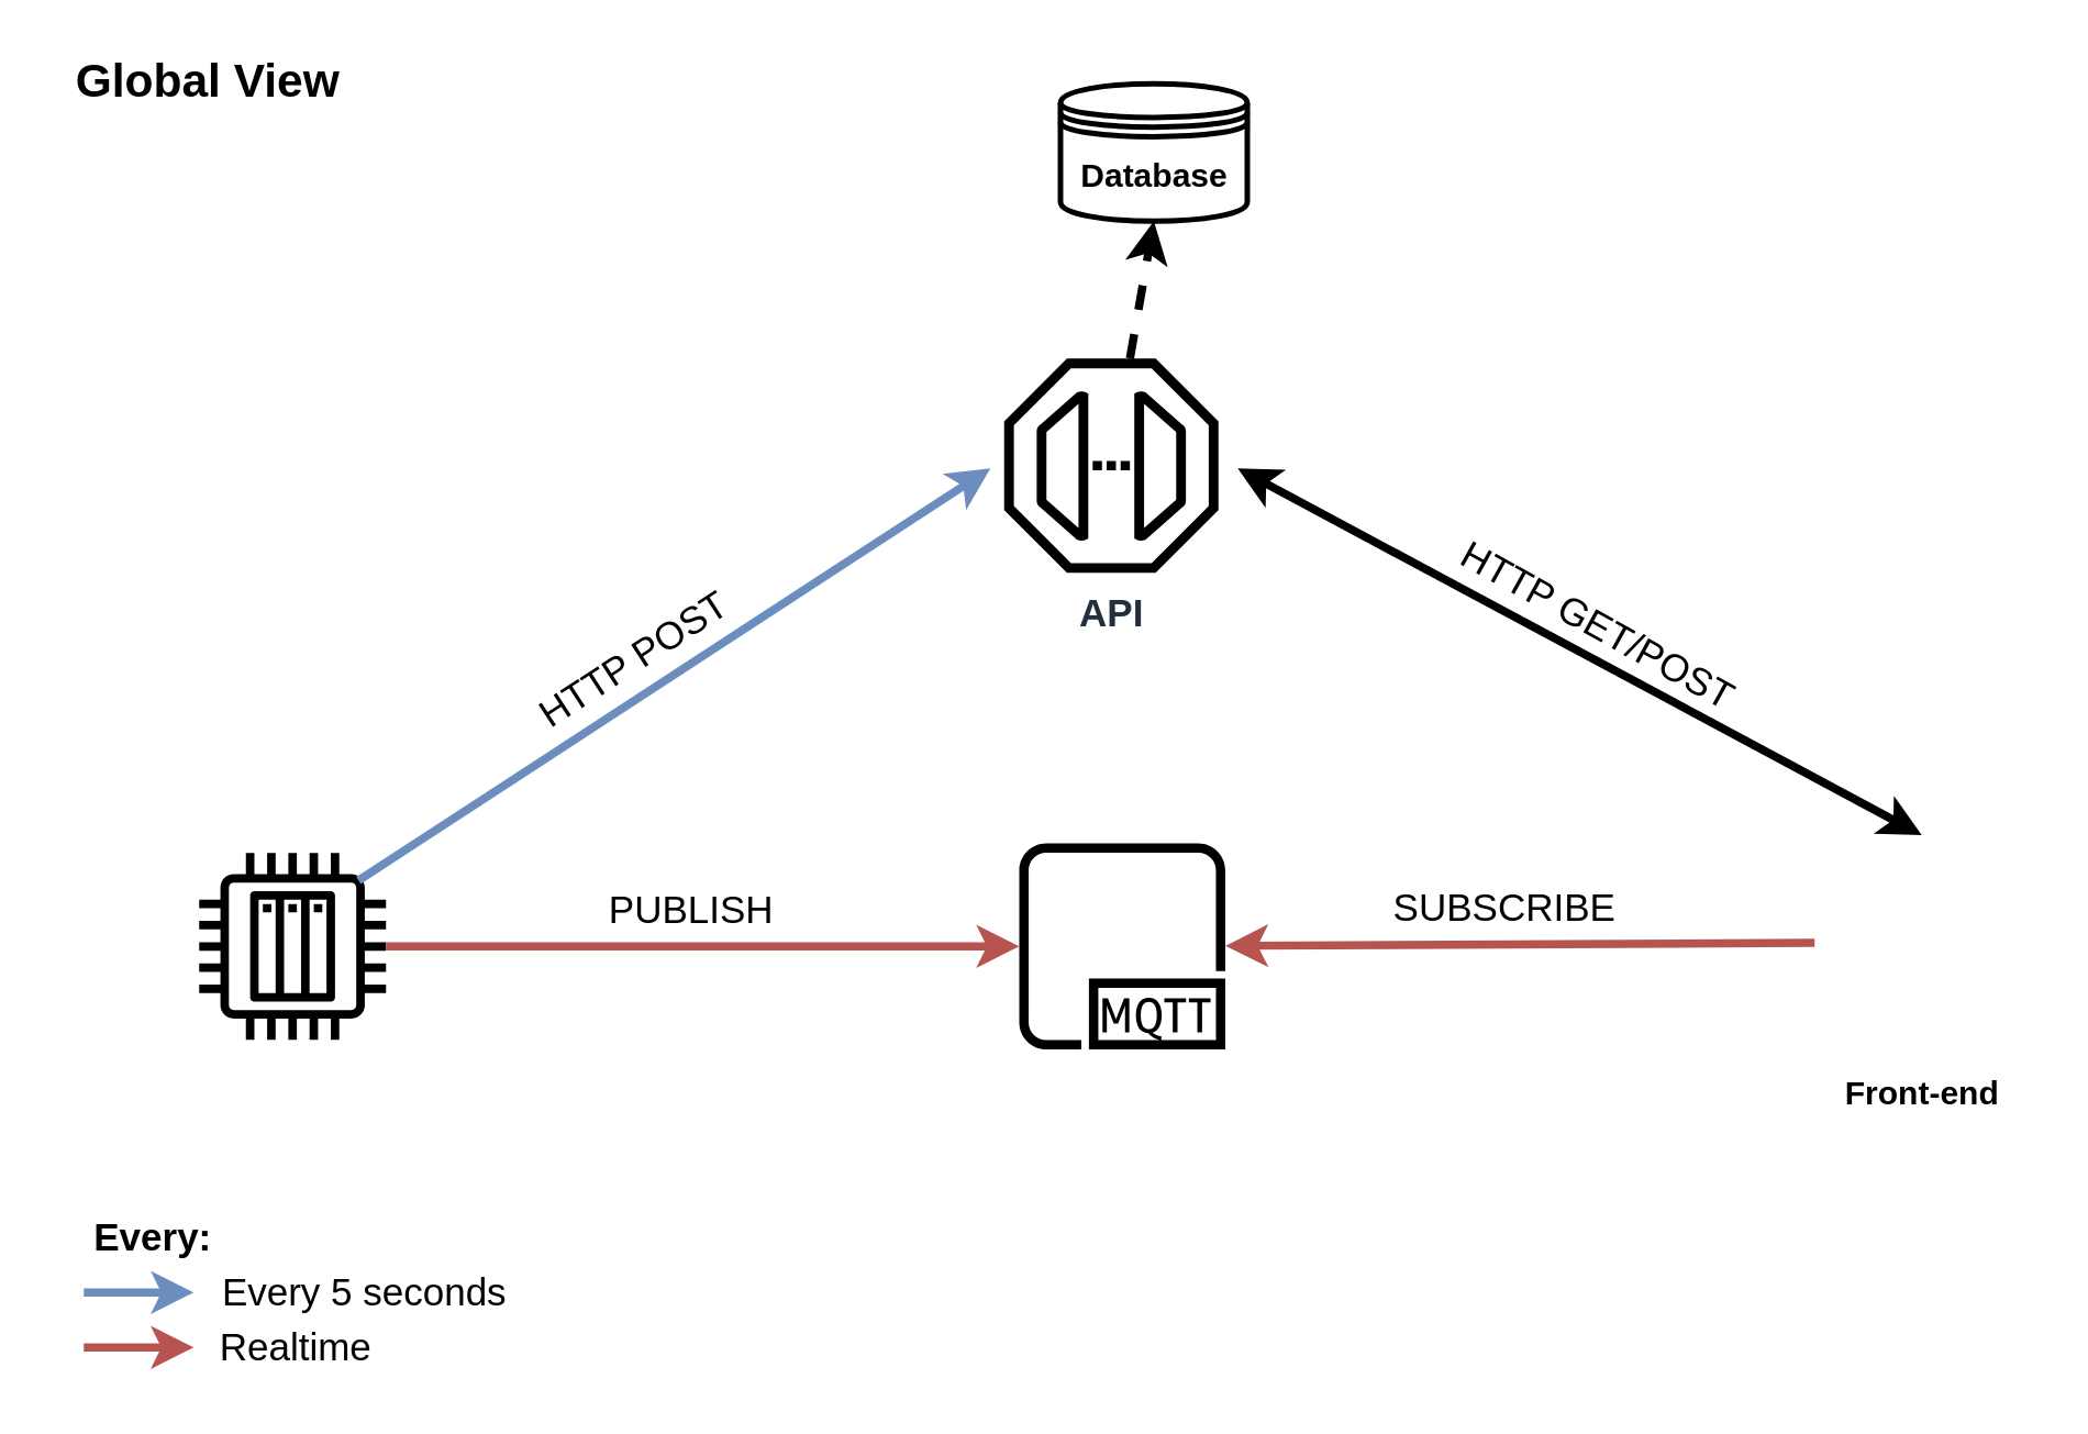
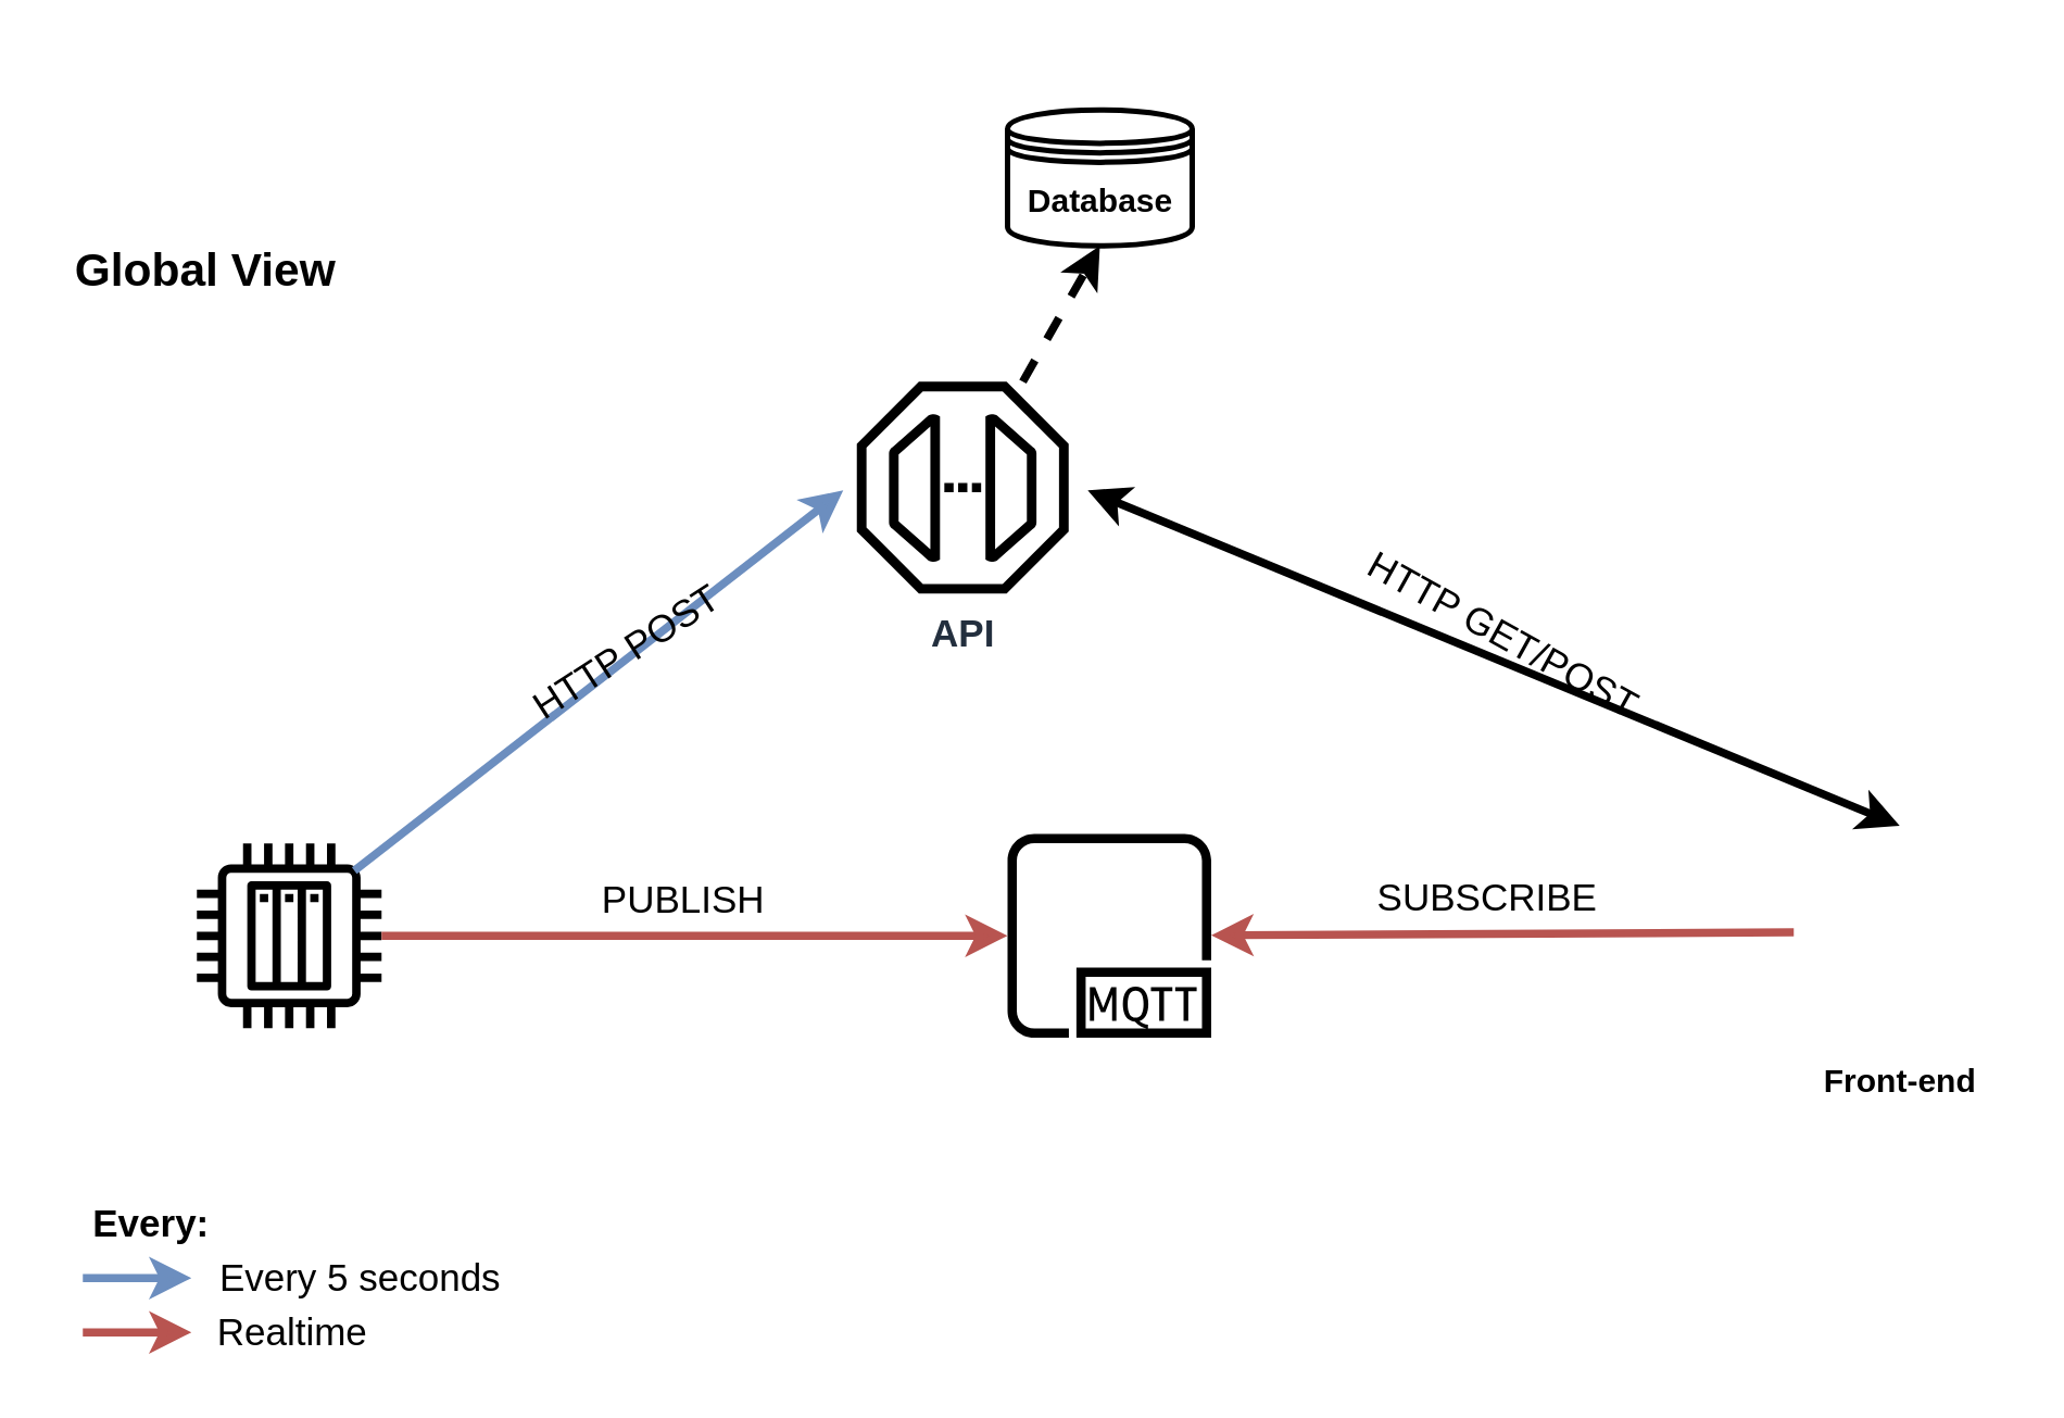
  <mxCell id="0" />
  <mxCell id="1" parent="0" />
  <mxCell id="2" value="" style="sketch=0;outlineConnect=0;fontColor=#232F3E;gradientColor=none;fillColor=#000000;strokeColor=none;dashed=0;verticalLabelPosition=bottom;verticalAlign=top;align=center;html=1;fontSize=12;fontStyle=0;aspect=fixed;pointerEvents=1;shape=mxgraph.aws4.iot_thing_plc;" parent="1" vertex="1"><mxGeometry x="72" y="310" width="68" height="68" as="geometry" /></mxCell>
  <mxCell id="3" value="" style="sketch=0;outlineConnect=0;fontColor=#232F3E;gradientColor=none;fillColor=#000000;strokeColor=none;dashed=0;verticalLabelPosition=bottom;verticalAlign=top;align=center;html=1;fontSize=12;fontStyle=0;aspect=fixed;pointerEvents=1;shape=mxgraph.aws4.mqtt_protocol;" parent="1" vertex="1"><mxGeometry x="370.5" y="306.5" width="75" height="75" as="geometry" /></mxCell>
- <mxCell id="4" value="&lt;b&gt;Database&lt;/b&gt;" style="shape=datastore;whiteSpace=wrap;html=1;fillColor=#FFFFFF;strokeColor=#000000;strokeWidth=2;labelBackgroundColor=none;" parent="1" vertex="1"><mxGeometry x="385.5" y="30" width="68" height="50" as="geometry" /></mxCell>
- <mxCell id="5" value="&lt;font style=&quot;font-size: 17px&quot;&gt;&lt;b&gt;Global View&lt;/b&gt;&lt;/font&gt;" style="text;html=1;align=center;verticalAlign=middle;resizable=0;points=[];autosize=1;strokeColor=none;fillColor=none;" parent="1" vertex="1"><mxGeometry x="20" y="20" width="110" height="20" as="geometry" /></mxCell>
+ <mxCell id="4" value="&lt;b&gt;Database&lt;/b&gt;" style="shape=datastore;whiteSpace=wrap;html=1;fillColor=#FFFFFF;strokeColor=#000000;strokeWidth=2;labelBackgroundColor=none;" parent="1" vertex="1"><mxGeometry x="370.5" y="40" width="68" height="50" as="geometry" /></mxCell>
+ <mxCell id="5" value="&lt;font style=&quot;font-size: 17px&quot;&gt;&lt;b&gt;Global View&lt;/b&gt;&lt;/font&gt;" style="text;html=1;align=center;verticalAlign=middle;resizable=0;points=[];autosize=1;strokeColor=none;fillColor=none;" parent="1" vertex="1"><mxGeometry x="20" y="90" width="110" height="20" as="geometry" /></mxCell>
  <mxCell id="6" value="" style="endArrow=classic;html=1;rounded=0;fontSize=17;strokeWidth=3;fillColor=#f8cecc;strokeColor=#b85450;" parent="1" source="2" target="3" edge="1"><mxGeometry width="50" height="50" relative="1" as="geometry"><mxPoint x="370" y="320" as="sourcePoint" /><mxPoint x="340" y="210" as="targetPoint" /><Array as="points"><mxPoint x="240" y="344" /></Array></mxGeometry></mxCell>
  <mxCell id="7" value="PUBLISH" style="edgeLabel;html=1;align=center;verticalAlign=middle;resizable=0;points=[];fontSize=14;fontColor=#000000;labelBackgroundColor=none;" parent="6" vertex="1" connectable="0"><mxGeometry x="0.005" relative="1" as="geometry"><mxPoint x="-6" y="-14" as="offset" /></mxGeometry></mxCell>
- <mxCell id="8" value="&lt;b&gt;&lt;font style=&quot;font-size: 14px&quot;&gt;API&lt;/font&gt;&lt;/b&gt;" style="sketch=0;outlineConnect=0;fontColor=#232F3E;gradientColor=none;fillColor=#000000;strokeColor=none;dashed=0;verticalLabelPosition=bottom;verticalAlign=top;align=center;html=1;fontSize=12;fontStyle=0;aspect=fixed;pointerEvents=1;shape=mxgraph.aws4.endpoint;" parent="1" vertex="1"><mxGeometry x="365" y="130" width="78" height="78" as="geometry" /></mxCell>
+ <mxCell id="8" value="&lt;b&gt;&lt;font style=&quot;font-size: 14px&quot;&gt;API&lt;/font&gt;&lt;/b&gt;" style="sketch=0;outlineConnect=0;fontColor=#232F3E;gradientColor=none;fillColor=#000000;strokeColor=none;dashed=0;verticalLabelPosition=bottom;verticalAlign=top;align=center;html=1;fontSize=12;fontStyle=0;aspect=fixed;pointerEvents=1;shape=mxgraph.aws4.endpoint;" parent="1" vertex="1"><mxGeometry x="315" y="140" width="78" height="78" as="geometry" /></mxCell>
  <mxCell id="9" value="" style="endArrow=classic;html=1;rounded=0;fontSize=14;fontColor=#000000;entryX=0.5;entryY=1;entryDx=0;entryDy=0;strokeWidth=3;dashed=1;" parent="1" source="8" target="4" edge="1"><mxGeometry width="50" height="50" relative="1" as="geometry"><mxPoint x="404" y="150" as="sourcePoint" /><mxPoint x="454" y="100" as="targetPoint" /></mxGeometry></mxCell>
  <mxCell id="10" value="" style="endArrow=classic;html=1;rounded=0;fontSize=14;fontColor=#000000;strokeWidth=3;entryX=-0.064;entryY=0.513;entryDx=0;entryDy=0;entryPerimeter=0;fillColor=#dae8fc;strokeColor=#6c8ebf;" parent="1" target="8" edge="1"><mxGeometry width="50" height="50" relative="1" as="geometry"><mxPoint x="130" y="320" as="sourcePoint" /><mxPoint x="190" y="280" as="targetPoint" /></mxGeometry></mxCell>
  <mxCell id="11" value="HTTP POST" style="text;html=1;align=center;verticalAlign=middle;resizable=0;points=[];autosize=1;strokeColor=none;fillColor=none;fontSize=14;fontColor=#000000;rotation=327;" parent="1" vertex="1"><mxGeometry x="185" y="230" width="90" height="20" as="geometry" /></mxCell>
  <mxCell id="12" value="&lt;b&gt;Every:&lt;/b&gt;" style="text;html=1;align=center;verticalAlign=middle;resizable=0;points=[];autosize=1;strokeColor=none;fillColor=none;fontSize=14;fontColor=#000000;" parent="1" vertex="1"><mxGeometry x="20" y="440" width="70" height="20" as="geometry" /></mxCell>
  <mxCell id="13" value="" style="endArrow=classic;html=1;rounded=0;fontSize=14;fontColor=#000000;strokeWidth=3;fillColor=#dae8fc;strokeColor=#6c8ebf;" parent="1" edge="1"><mxGeometry width="50" height="50" relative="1" as="geometry"><mxPoint x="30" y="470" as="sourcePoint" /><mxPoint x="70" y="470" as="targetPoint" /></mxGeometry></mxCell>
  <mxCell id="14" value="" style="endArrow=classic;html=1;rounded=0;fontSize=14;fontColor=#000000;strokeWidth=3;fillColor=#f8cecc;strokeColor=#b85450;" parent="1" edge="1"><mxGeometry width="50" height="50" relative="1" as="geometry"><mxPoint x="30" y="490" as="sourcePoint" /><mxPoint x="70" y="490" as="targetPoint" /></mxGeometry></mxCell>
  <mxCell id="15" value="Every 5 seconds" style="text;html=1;align=center;verticalAlign=middle;resizable=0;points=[];autosize=1;strokeColor=none;fillColor=none;fontSize=14;fontColor=#000000;" parent="1" vertex="1"><mxGeometry x="72" y="460" width="120" height="20" as="geometry" /></mxCell>
  <mxCell id="16" value="Realtime" style="text;html=1;align=center;verticalAlign=middle;resizable=0;points=[];autosize=1;strokeColor=none;fillColor=none;fontSize=14;fontColor=#000000;" parent="1" vertex="1"><mxGeometry x="72" y="480" width="70" height="20" as="geometry" /></mxCell>
  <mxCell id="17" value="&lt;b&gt;&lt;font style=&quot;font-size: 12px&quot;&gt;Front-end&lt;/font&gt;&lt;/b&gt;" style="shape=image;html=1;verticalAlign=top;verticalLabelPosition=bottom;labelBackgroundColor=none;imageAspect=0;aspect=fixed;image=https://cdn4.iconfinder.com/data/icons/iphone-calculator-shopping-report/128/barChart.png;fontSize=14;fontColor=#000000;strokeColor=#000000;strokeWidth=2;fillColor=#000000;" parent="1" vertex="1"><mxGeometry x="660" y="303.5" width="78" height="78" as="geometry" /></mxCell>
  <mxCell id="18" value="" style="endArrow=classic;html=1;rounded=0;fontSize=17;strokeWidth=3;fillColor=#f8cecc;strokeColor=#b85450;" parent="1" source="17" target="3" edge="1"><mxGeometry width="50" height="50" relative="1" as="geometry"><mxPoint x="640" y="340" as="sourcePoint" /><mxPoint x="470" y="390" as="targetPoint" /><Array as="points" /></mxGeometry></mxCell>
  <mxCell id="19" value="SUBSCRIBE" style="edgeLabel;html=1;align=center;verticalAlign=middle;resizable=0;points=[];fontSize=14;fontColor=#000000;labelBackgroundColor=none;" parent="18" vertex="1" connectable="0"><mxGeometry x="0.005" relative="1" as="geometry"><mxPoint x="-6" y="-14" as="offset" /></mxGeometry></mxCell>
  <mxCell id="20" value="" style="endArrow=classic;startArrow=classic;html=1;rounded=0;fontSize=14;fontColor=#000000;strokeWidth=3;entryX=0.5;entryY=0;entryDx=0;entryDy=0;exitX=1.09;exitY=0.513;exitDx=0;exitDy=0;exitPerimeter=0;" parent="1" source="8" target="17" edge="1"><mxGeometry width="50" height="50" relative="1" as="geometry"><mxPoint x="460" y="170" as="sourcePoint" /><mxPoint x="430" y="230" as="targetPoint" /></mxGeometry></mxCell>
  <mxCell id="21" value="HTTP GET/POST" style="edgeLabel;html=1;align=center;verticalAlign=middle;resizable=0;points=[];fontSize=14;fontColor=#000000;rotation=29;labelBackgroundColor=none;" parent="20" vertex="1" connectable="0"><mxGeometry x="-0.137" relative="1" as="geometry"><mxPoint x="23" y="-1" as="offset" /></mxGeometry></mxCell>
